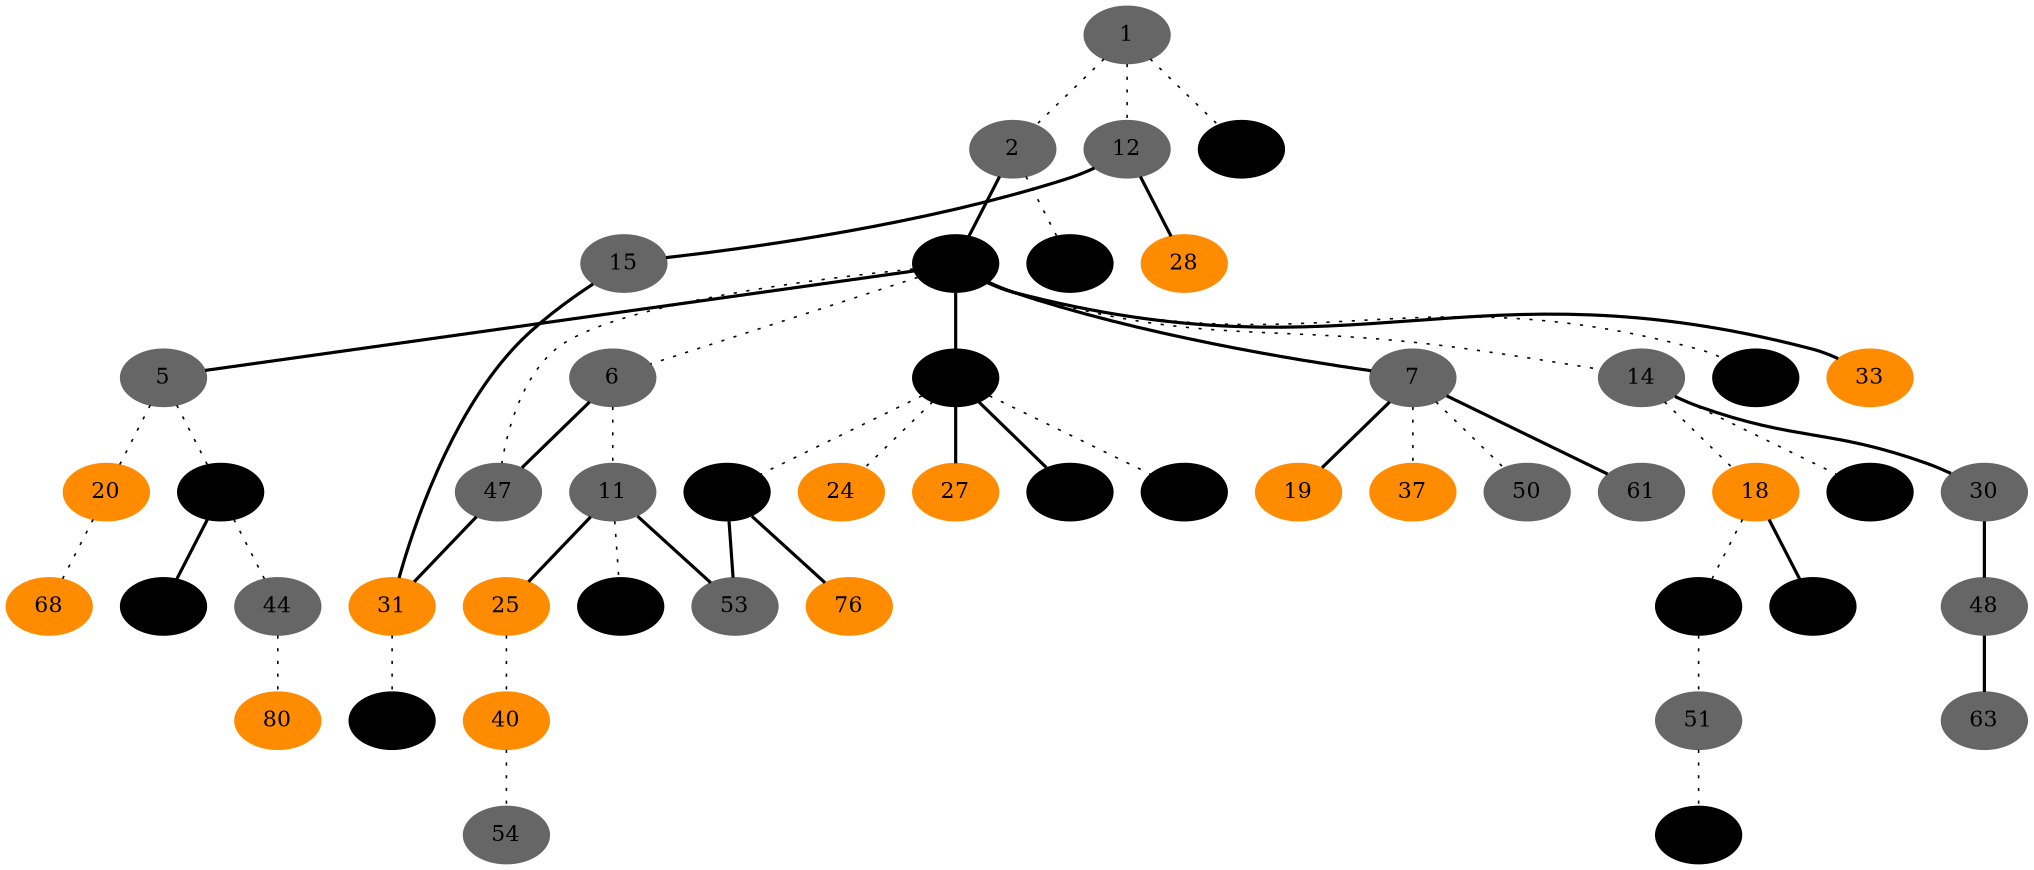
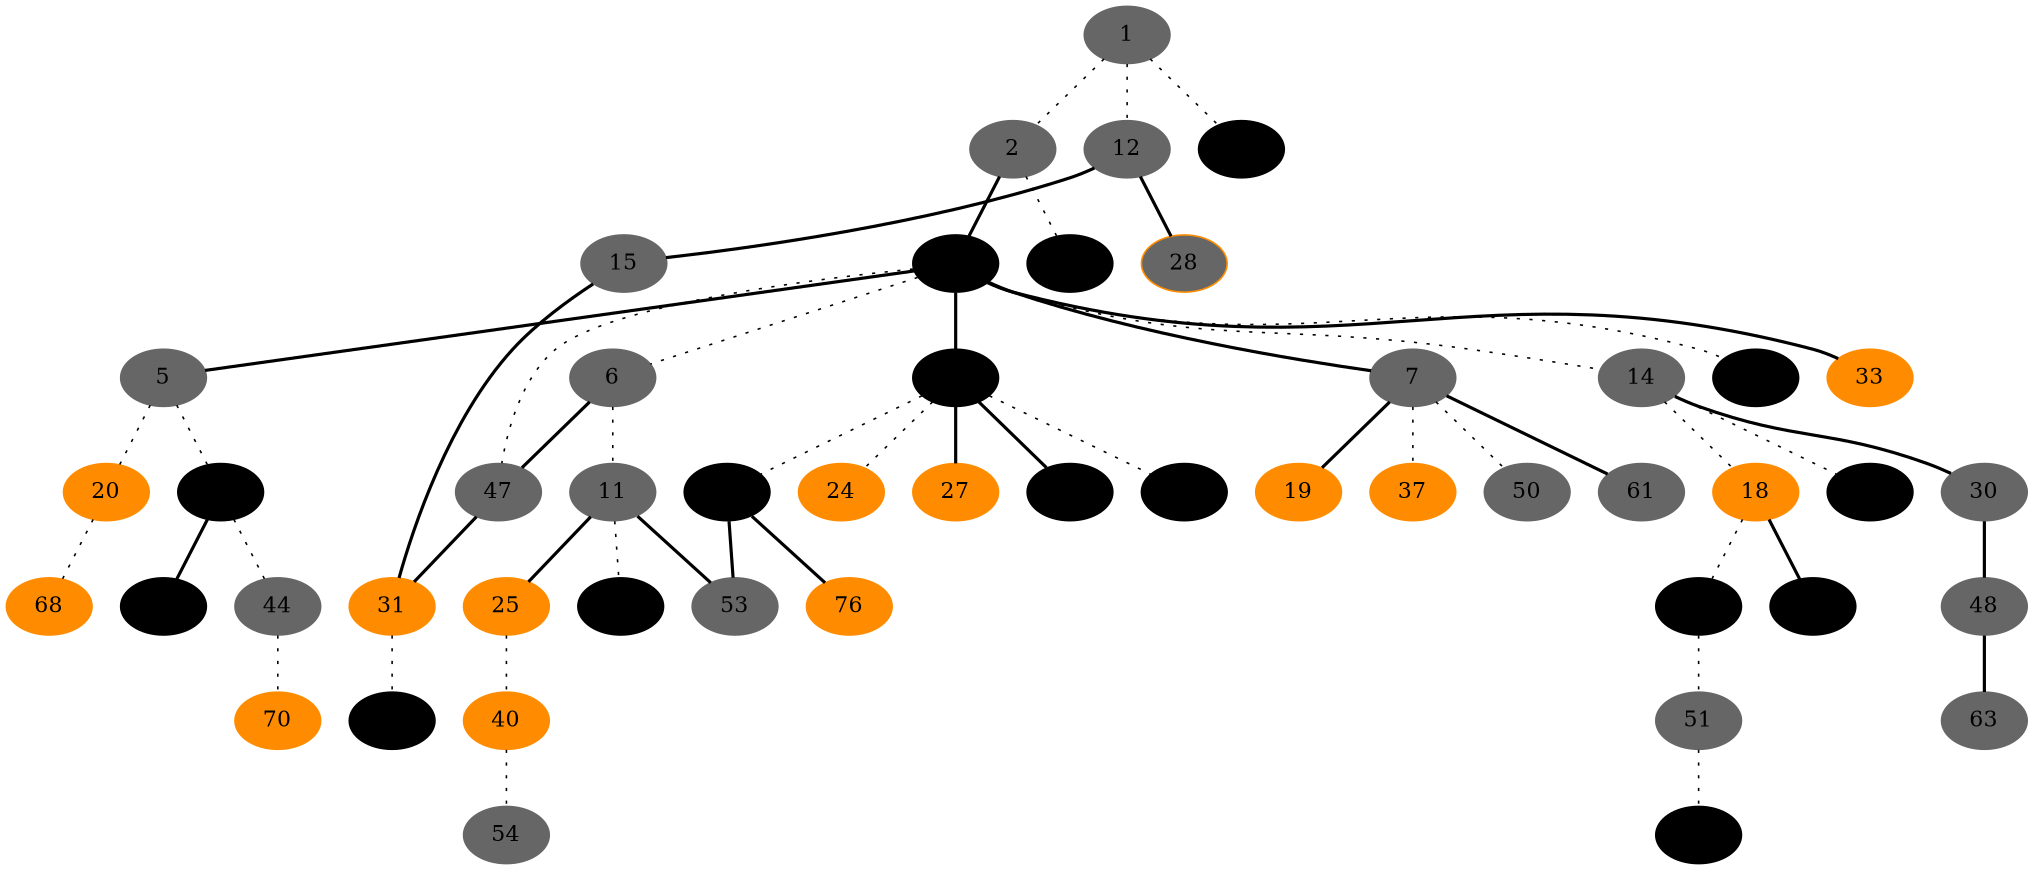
  graph {
    node [color=gray40 style=filled]
    edge [style=dotted]
    1 [super="+49"]
    2 [super="+42"]
    8 [color=black super="+64"]
    12 [super="+45"]
    3 [color=black super="+4"]
    57 [color=black super="+75"]
    15
-   28 [color=darkorange]
+   28 [color=darkorange fillcolor=gray40]
    5
    6 [super="+10"]
    7 [super="+29"]
    9 [color=black super="+34"]
    14 [super="+16"]
    23 [color=black]
    33 [color=darkorange]
    47 [super="+65"]
    20 [color=darkorange super="+72"]
    26 [color=black]
    11 [super="+17"]
    19 [color=darkorange super="+78"]
    37 [color=darkorange]
    50
    61
    13 [color=black super="+73"]
    24 [color=darkorange]
    27 [color=darkorange]
    41 [color=black super="+60"]
    58 [color=black]
    18 [color=darkorange super="+36"]
    22 [color=black super="+66"]
    30 [super="+32"]
    31 [color=darkorange super="+38"]
    68 [color=darkorange]
    39 [color=black super="+77"]
    44 [super="+46"]
    25 [color=darkorange]
    53
    56 [color=black super="+74"]
    71 [color=black]
    76 [color=darkorange]
    40 [color=darkorange super="+43"]
    21 [color=black super="+35"]
    59 [color=black super="+67"]
    48
    51
    62 [color=black]
    54
-   70 [color=darkorange label=80]
+   70 [color=darkorange]
    63 [super="+69"]
    1 -- 2
    1 -- 8
    1 -- 12
    2 -- 3 [style=bold]
    2 -- 57
    12 -- 15 [style=bold]
    12 -- 28 [style=bold]
    3 -- 5 [style=bold]
    3 -- 6
    3 -- 7 [style=bold]
    3 -- 9 [style=bold]
    3 -- 14
    3 -- 23
    3 -- 33 [style=bold]
    3 -- 47
    15 -- 31 [style=bold]
    5 -- 20 [weight=2]
    5 -- 26
    6 -- 47 [style=bold]
    6 -- 11
    7 -- 19 [style=bold]
    7 -- 37
    7 -- 50
    7 -- 61 [style=bold]
    9 -- 13
    9 -- 24
    9 -- 27 [style=bold]
    9 -- 41 [style=bold]
    9 -- 58
    14 -- 18
    14 -- 22
    14 -- 30 [style=bold]
    47 -- 31 [style=bold]
    20 -- 68
    26 -- 39 [style=bold]
    26 -- 44
    11 -- 25 [style=bold]
    11 -- 53 [style=bold]
    11 -- 56
    13 -- 53 [style=bold]
    13 -- 76 [style=bold]
    18 -- 21
    18 -- 59 [style=bold]
    30 -- 48 [style=bold]
    31 -- 71
    44 -- 70
    25 -- 40
    40 -- 54
    21 -- 51
    48 -- 63 [style=bold]
    51 -- 62
  }
